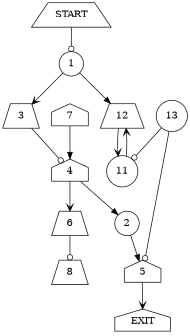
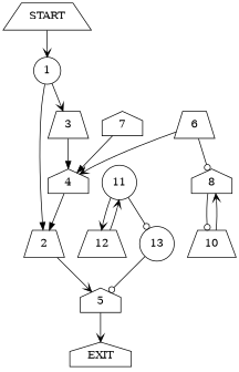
  digraph {
    node [shape=trapezium]
    edge [arrowhead=vee]
    n1 [label=START]
    1 [shape=circle]
-   2 [shape=circle]
+   2
    3
    n5 [label=EXIT shape=house]
    5 [shape=house]
    4 [shape=house]
    6
-   8
+   8 [shape=house]
    7 [shape=house]
+   10
    11 [shape=circle]
    12
    13 [shape=circle]
-   n1 -> 1 [arrowhead=odot]
-   1 -> 12 [arrowhead=normal]
+   n1 -> 1
+   1 -> 2 [arrowhead=normal]
    1 -> 3
-   2 -> 5 [arrowhead=normal]
-   3 -> 4 [arrowhead=odot]
+   2 -> 5
+   3 -> 4 [arrowhead=normal]
    5 -> n5
    4 -> 2 [arrowhead=normal]
-   4 -> 6
+   6 -> 4
    6 -> 8 [arrowhead=odot]
+   8 -> 10 [arrowhead=odot]
    7 -> 4 [arrowhead=normal]
+   10 -> 8
    11 -> 12
-   13 -> 11 [arrowhead=odot]
+   11 -> 13 [arrowhead=odot]
    12 -> 11
    13 -> 5 [arrowhead=odot]
  }
